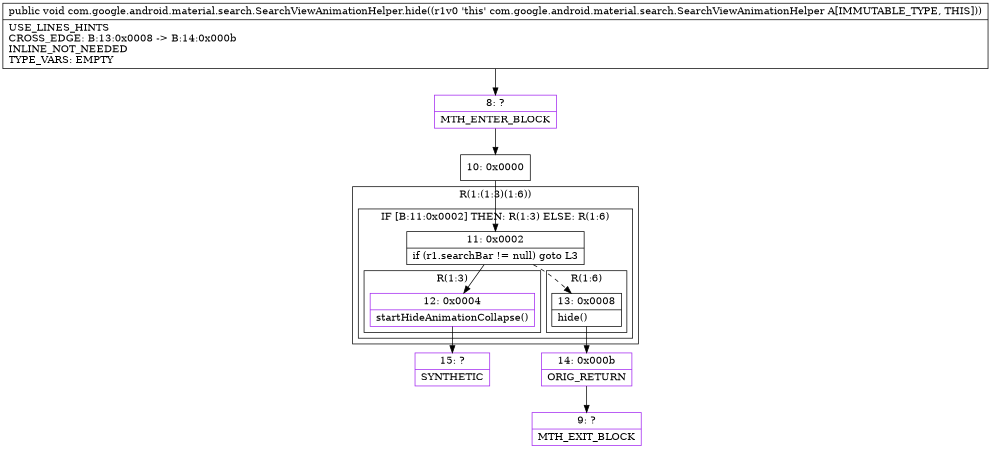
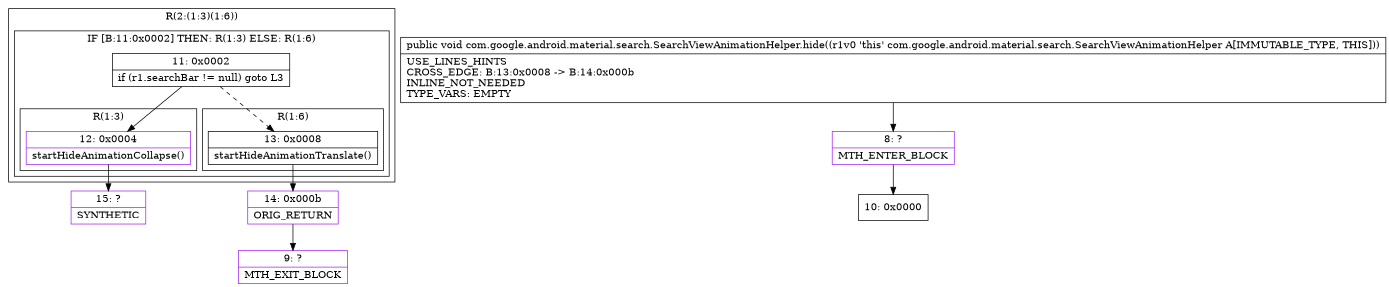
  digraph {
    node [color=purple shape=record]
    n1 [label="{12\:\ 0x0004|startHideAnimationCollapse()\l}"]
-   n2 [color=black label="{13\:\ 0x0008|hide()\l}"]
+   n2 [color=black label="{13\:\ 0x0008|startHideAnimationTranslate()\l}"]
    n3 [color=black label="{11\:\ 0x0002|if (r1.searchBar != null) goto L3\l}"]
    n4 [label="{15\:\ ?|SYNTHETIC\l}"]
    n5 [label="{14\:\ 0x000b|ORIG_RETURN\l}"]
    n6 [label="{9\:\ ?|MTH_EXIT_BLOCK\l}"]
    n7 [label="{8\:\ ?|MTH_ENTER_BLOCK\l}"]
    n8 [color=black label="{10\:\ 0x0000}"]
    n9 [color=black label="{public void com.google.android.material.search.SearchViewAnimationHelper.hide((r1v0 'this' com.google.android.material.search.SearchViewAnimationHelper A[IMMUTABLE_TYPE, THIS]))  | USE_LINES_HINTS\lCROSS_EDGE: B:13:0x0008 \-\> B:14:0x000b\lINLINE_NOT_NEEDED\lTYPE_VARS: EMPTY\l}"]
    subgraph cluster_1 {
-     label="R(1:(1:3)(1:6))"
+     label="R(2:(1:3)(1:6))"
      subgraph cluster_2 {
        label="IF [B:11:0x0002] THEN: R(1:3) ELSE: R(1:6)"
        n3
        subgraph cluster_3 {
          label="R(1:3)"
          n1
        }
        subgraph cluster_4 {
          label="R(1:6)"
          n2
        }
      }
    }
    n1 -> n4
    n2 -> n5
    n3 -> n1
    n3 -> n2 [style=dashed]
    n5 -> n6
    n7 -> n8
-   n8 -> n3
    n9 -> n7
  }
